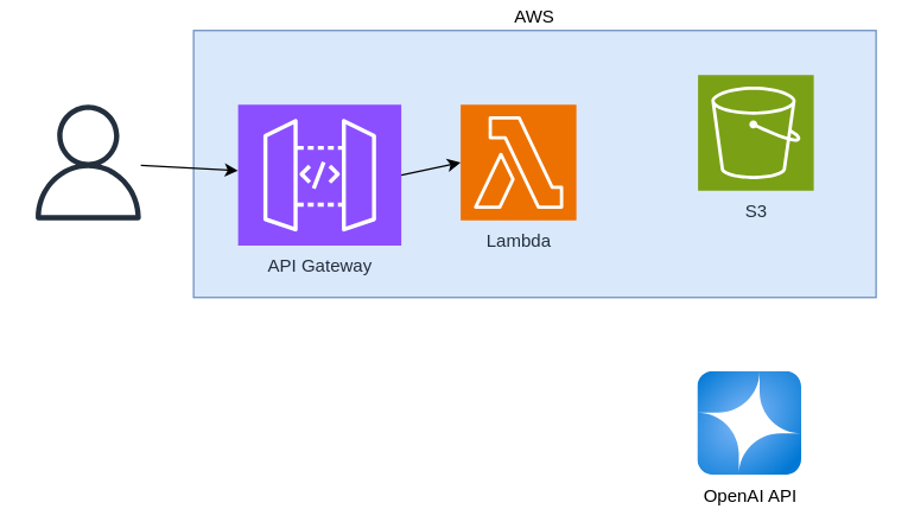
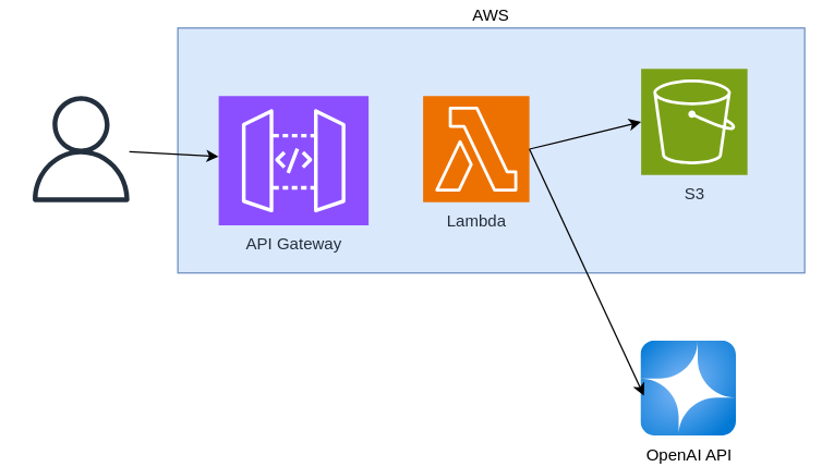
  <mxCell id="0" />
  <mxCell id="1" parent="0" />
  <mxCell id="2" value="AWS" style="rounded=0;whiteSpace=wrap;html=1;fillColor=#dae8fc;strokeColor=#6c8ebf;align=center;labelPosition=center;verticalLabelPosition=top;verticalAlign=bottom;" vertex="1" parent="1"><mxGeometry x="130" y="20" width="460" height="180" as="geometry" /></mxCell>
  <mxCell id="3" value="" style="sketch=0;outlineConnect=0;fontColor=#232F3E;gradientColor=none;fillColor=#232F3D;strokeColor=none;dashed=0;verticalLabelPosition=bottom;verticalAlign=top;align=center;html=1;fontSize=12;fontStyle=0;aspect=fixed;pointerEvents=1;shape=mxgraph.aws4.user;" vertex="1" parent="1"><mxGeometry x="20" y="70" width="78" height="78" as="geometry" /></mxCell>
  <mxCell id="4" value="API Gateway" style="sketch=0;points=[[0,0,0],[0.25,0,0],[0.5,0,0],[0.75,0,0],[1,0,0],[0,1,0],[0.25,1,0],[0.5,1,0],[0.75,1,0],[1,1,0],[0,0.25,0],[0,0.5,0],[0,0.75,0],[1,0.25,0],[1,0.5,0],[1,0.75,0]];outlineConnect=0;fontColor=#232F3E;fillColor=#8C4FFF;strokeColor=#ffffff;dashed=0;verticalLabelPosition=bottom;verticalAlign=top;align=center;html=1;fontSize=12;fontStyle=0;aspect=fixed;shape=mxgraph.aws4.resourceIcon;resIcon=mxgraph.aws4.api_gateway;" vertex="1" parent="1"><mxGeometry x="160" y="70" width="110" height="95" as="geometry" /></mxCell>
  <mxCell id="5" value="Lambda" style="sketch=0;points=[[0,0,0],[0.25,0,0],[0.5,0,0],[0.75,0,0],[1,0,0],[0,1,0],[0.25,1,0],[0.5,1,0],[0.75,1,0],[1,1,0],[0,0.25,0],[0,0.5,0],[0,0.75,0],[1,0.25,0],[1,0.5,0],[1,0.75,0]];outlineConnect=0;fontColor=#232F3E;fillColor=#ED7100;strokeColor=#ffffff;dashed=0;verticalLabelPosition=bottom;verticalAlign=top;align=center;html=1;fontSize=12;fontStyle=0;aspect=fixed;shape=mxgraph.aws4.resourceIcon;resIcon=mxgraph.aws4.lambda;" vertex="1" parent="1"><mxGeometry x="310" y="70" width="78" height="78" as="geometry" /></mxCell>
  <mxCell id="6" value="S3" style="sketch=0;points=[[0,0,0],[0.25,0,0],[0.5,0,0],[0.75,0,0],[1,0,0],[0,1,0],[0.25,1,0],[0.5,1,0],[0.75,1,0],[1,1,0],[0,0.25,0],[0,0.5,0],[0,0.75,0],[1,0.25,0],[1,0.5,0],[1,0.75,0]];outlineConnect=0;fontColor=#232F3E;fillColor=#7AA116;strokeColor=#ffffff;dashed=0;verticalLabelPosition=bottom;verticalAlign=top;align=center;html=1;fontSize=12;fontStyle=0;aspect=fixed;shape=mxgraph.aws4.resourceIcon;resIcon=mxgraph.aws4.s3;" vertex="1" parent="1"><mxGeometry x="470" y="50" width="78" height="78" as="geometry" /></mxCell>
  <mxCell id="7" value="OpenAI API" style="image;aspect=fixed;html=1;points=[];align=center;fontSize=12;image=img/lib/azure2/ai_machine_learning/Azure_OpenAI.svg;" vertex="1" parent="1"><mxGeometry x="470" y="250" width="70" height="70" as="geometry" /></mxCell>
  <mxCell id="8" value="" style="endArrow=classic;html=1;rounded=0;" edge="1" parent="1" source="3" target="4"><mxGeometry width="50" height="50" relative="1" as="geometry"><mxPoint x="690" y="160" as="sourcePoint" /><mxPoint x="740" y="110" as="targetPoint" /></mxGeometry></mxCell>
- <mxCell id="9" value="" style="endArrow=classic;html=1;rounded=0;exitX=1;exitY=0.5;exitDx=0;exitDy=0;exitPerimeter=0;entryX=0;entryY=0.5;entryDx=0;entryDy=0;entryPerimeter=0;" edge="1" parent="1" source="4" target="5"><mxGeometry width="50" height="50" relative="1" as="geometry"><mxPoint x="140" y="110" as="sourcePoint" /><mxPoint x="206" y="110" as="targetPoint" /></mxGeometry></mxCell>
+ <mxCell id="10" value="" style="endArrow=classic;html=1;rounded=0;exitX=1;exitY=0.5;exitDx=0;exitDy=0;exitPerimeter=0;entryX=0;entryY=0.5;entryDx=0;entryDy=0;entryPerimeter=0;" edge="1" parent="1" source="5" target="6"><mxGeometry width="50" height="50" relative="1" as="geometry"><mxPoint x="310" y="160" as="sourcePoint" /><mxPoint x="376" y="160" as="targetPoint" /></mxGeometry></mxCell>
+ <mxCell id="11" value="" style="endArrow=classic;html=1;rounded=0;exitX=1;exitY=0.5;exitDx=0;exitDy=0;exitPerimeter=0;entryX=0.029;entryY=0.574;entryDx=0;entryDy=0;entryPerimeter=0;" edge="1" parent="1" source="5" target="7"><mxGeometry width="50" height="50" relative="1" as="geometry"><mxPoint x="440" y="110" as="sourcePoint" /><mxPoint x="506" y="110" as="targetPoint" /></mxGeometry></mxCell>
